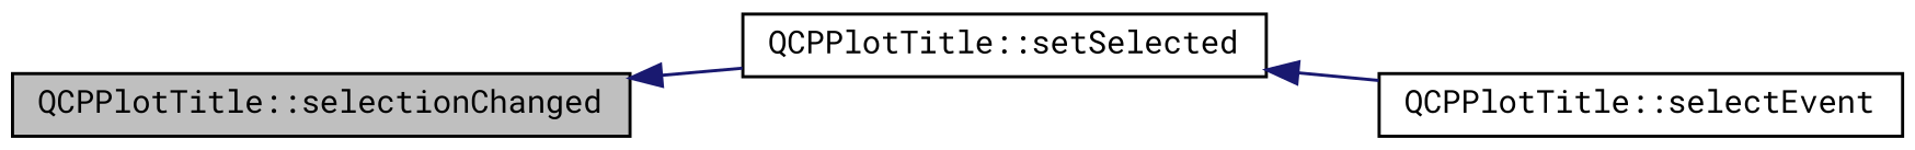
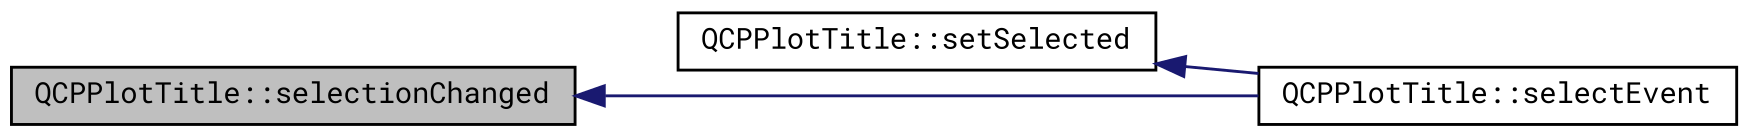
  digraph {
    fontname="Roboto Mono"
    rankdir=LR
    node [color=black fillcolor=white fontname="Roboto Mono" fontsize=10 shape=record style=filled]
    edge [color=midnightblue dir=back fontname="Roboto Mono" fontsize=10 labelfontname=Helvetica labelfontsize=10 style=solid]
    n1 [fillcolor=grey75 fontcolor=black height=0.2 label="QCPPlotTitle::selectionChanged" width=0.4]
    n2 [height=0.2 label="QCPPlotTitle::setSelected" width=0.4]
    n3 [height=0.2 label="QCPPlotTitle::selectEvent" width=0.4]
-   n1 -> n2
+   n1 -> n3
    n2 -> n3
  }
